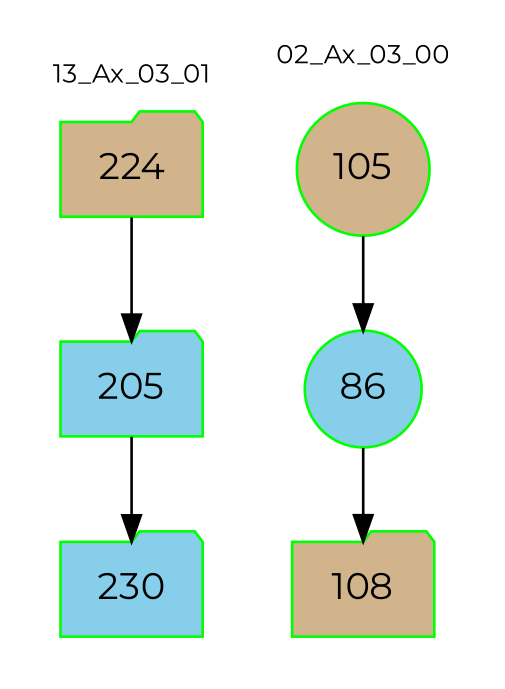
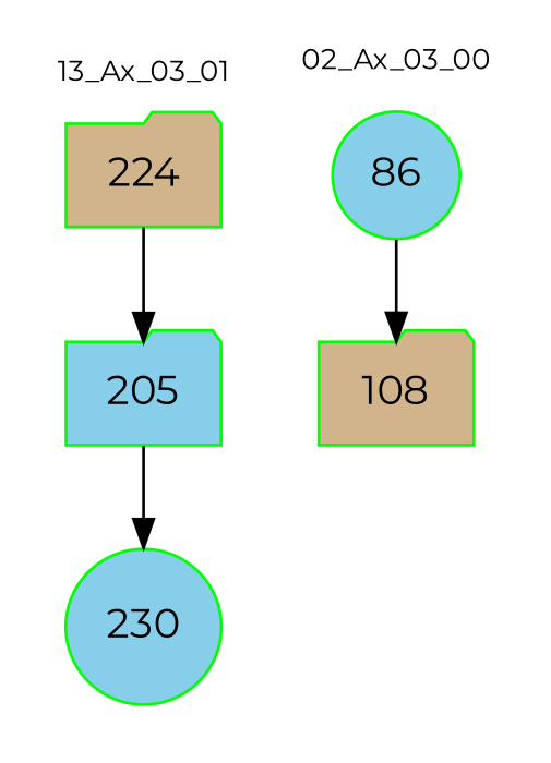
  digraph {
    fontname=Montserrat
    node [color=green fillcolor=tan fontname=Montserrat shape=folder style=filled]
    edge [color=black fontname=Montserrat]
    n1 [label=224]
    n2 [fillcolor=skyblue label=205]
-   n3 [fillcolor=skyblue label=230]
-   n4 [label=105 shape=circle]
+   n3 [fillcolor=skyblue label=230 shape=circle]
    n5 [fillcolor=skyblue label=86 shape=circle]
    n6 [label=108]
    subgraph cluster_1 {
      color=white
      fontsize=10
      label="13_Ax_03_01"
      n1
      n2
      n3
    }
    subgraph cluster_2 {
      color=white
      fontsize=10
      label="02_Ax_03_00"
-     n4
      n5
      n6
    }
    n1 -> n2
    n2 -> n3
-   n4 -> n5
    n5 -> n6
  }
